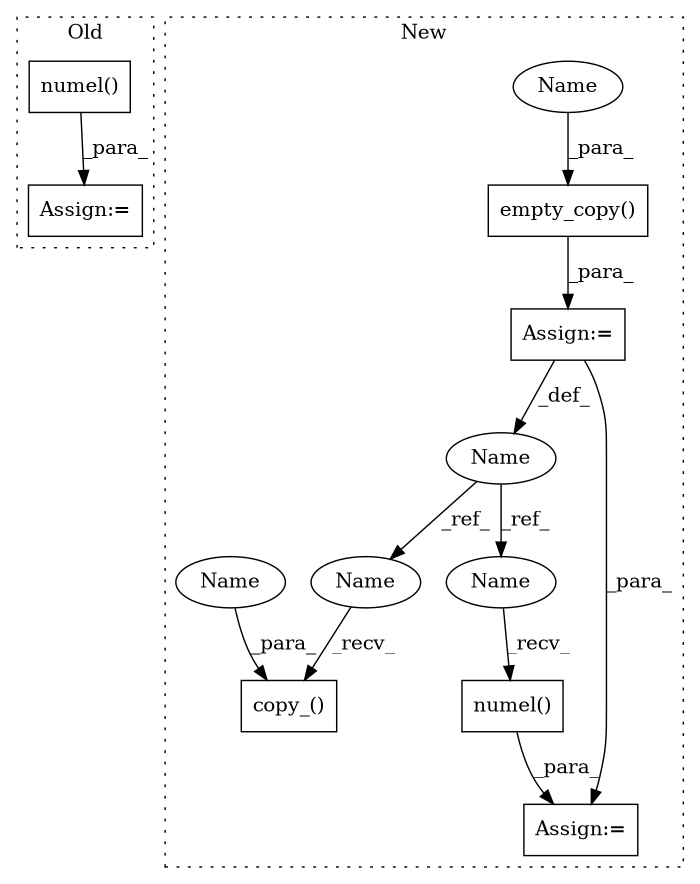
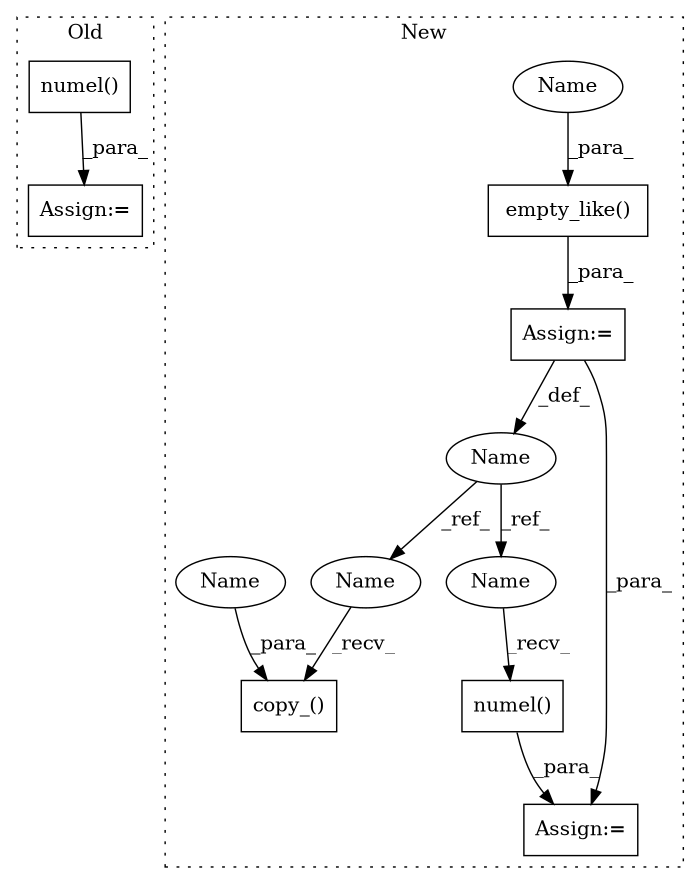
  digraph {
    node [a=87 l=14 s=11864 shape=box]
    n1 [a=75 label="numel()" s=11478]
    n2 [a=68 l=3 label="Assign:=" s=11475]
-   n3 [a=75 l="17,32" label="empty_copy()" s="11388,11420"]
+   n3 [a=75 l="17,32" label="empty_like()" s="11388,11420"]
    n4 [a=75 l="21,1" label="copy_()" s="11469,11505"]
    n5 [label=Name s=11371 shape=ellipse]
    n6 [a=75 l=22 label="numel()"]
    n7 [a=68 l=3 label="Assign:=" s=11385]
    n8 [a=68 l=3 label="Assign:=" s=11861]
    n9 [l=15 label=Name s=11405 shape=ellipse]
    n10 [l=15 label=Name s=11490 shape=ellipse]
    n11 [label=Name s=11469 shape=ellipse]
    n12 [label=Name shape=ellipse]
    subgraph cluster_1 {
      label=Old
      style=dotted
      n1
      n2
    }
    subgraph cluster_2 {
      label=New
      style=dotted
      n3
      n4
      n5
      n6
      n7
      n8
      n9
      n10
      n11
      n12
    }
    n1 -> n2 [label=_para_]
    n3 -> n7 [label=_para_]
    n5 -> n11 [label=_ref_]
    n5 -> n12 [label=_ref_]
    n6 -> n8 [label=_para_]
    n7 -> n5 [label=_def_]
    n7 -> n8 [label=_para_]
    n9 -> n3 [label=_para_]
    n10 -> n4 [label=_para_]
    n11 -> n4 [label=_recv_]
    n12 -> n6 [label=_recv_]
  }
